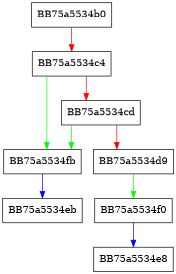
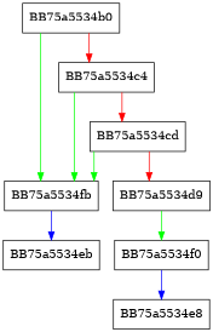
  digraph {
    splines=ortho
    node [shape=box]
    edge [color=green]
    BB75a5534b0
    BB75a5534fb
    BB75a5534c4
    BB75a5534eb
    BB75a5534cd
    BB75a5534d9
    BB75a5534f0
    BB75a5534e8
+   BB75a5534b0 -> BB75a5534fb
    BB75a5534b0 -> BB75a5534c4 [color=red]
    BB75a5534fb -> BB75a5534eb [color=blue]
    BB75a5534c4 -> BB75a5534fb
    BB75a5534c4 -> BB75a5534cd [color=red]
    BB75a5534cd -> BB75a5534fb
    BB75a5534cd -> BB75a5534d9 [color=red]
    BB75a5534d9 -> BB75a5534f0
    BB75a5534f0 -> BB75a5534e8 [color=blue]
  }
